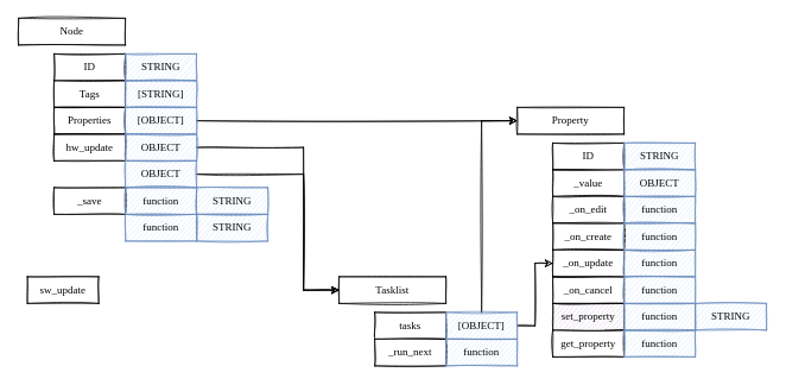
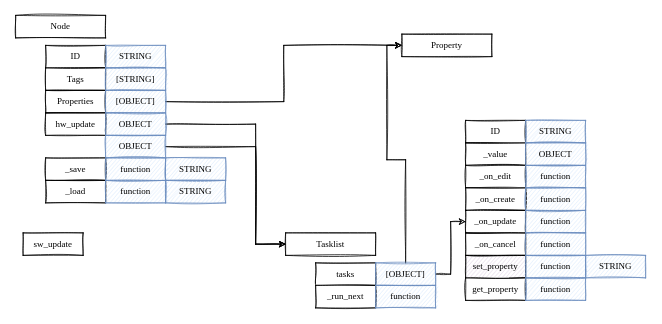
  <mxCell id="0" />
  <mxCell id="1" parent="0" />
  <mxCell id="2" value="Node" style="rounded=0;whiteSpace=wrap;html=1;sketch=1;fontFamily=Architects Daughter;fontSource=https%3A%2F%2Ffonts.googleapis.com%2Fcss%3Ffamily%3DArchitects%2BDaughter;" vertex="1" parent="1"><mxGeometry x="20" y="20" width="120" height="30" as="geometry" /></mxCell>
  <mxCell id="3" value="ID" style="rounded=0;whiteSpace=wrap;html=1;sketch=1;fontFamily=Architects Daughter;fontSource=https%3A%2F%2Ffonts.googleapis.com%2Fcss%3Ffamily%3DArchitects%2BDaughter;" vertex="1" parent="1"><mxGeometry x="60" y="60" width="80" height="30" as="geometry" /></mxCell>
  <mxCell id="4" value="Tags" style="rounded=0;whiteSpace=wrap;html=1;sketch=1;fontFamily=Architects Daughter;fontSource=https%3A%2F%2Ffonts.googleapis.com%2Fcss%3Ffamily%3DArchitects%2BDaughter;" vertex="1" parent="1"><mxGeometry x="60" y="90" width="80" height="30" as="geometry" /></mxCell>
  <mxCell id="5" value="Properties" style="rounded=0;whiteSpace=wrap;html=1;sketch=1;fontFamily=Architects Daughter;fontSource=https%3A%2F%2Ffonts.googleapis.com%2Fcss%3Ffamily%3DArchitects%2BDaughter;" vertex="1" parent="1"><mxGeometry x="60" y="120" width="80" height="30" as="geometry" /></mxCell>
  <mxCell id="6" value="STRING" style="rounded=0;whiteSpace=wrap;html=1;sketch=1;fontFamily=Architects Daughter;fontSource=https%3A%2F%2Ffonts.googleapis.com%2Fcss%3Ffamily%3DArchitects%2BDaughter;fillColor=#dae8fc;strokeColor=#6c8ebf;" vertex="1" parent="1"><mxGeometry x="140" y="60" width="80" height="30" as="geometry" /></mxCell>
  <mxCell id="7" value="[STRING]" style="rounded=0;whiteSpace=wrap;html=1;sketch=1;fontFamily=Architects Daughter;fontSource=https%3A%2F%2Ffonts.googleapis.com%2Fcss%3Ffamily%3DArchitects%2BDaughter;fillColor=#dae8fc;strokeColor=#6c8ebf;" vertex="1" parent="1"><mxGeometry x="140" y="90" width="80" height="30" as="geometry" /></mxCell>
  <mxCell id="8" style="edgeStyle=orthogonalEdgeStyle;rounded=0;orthogonalLoop=1;jettySize=auto;html=1;entryX=0;entryY=0.5;entryDx=0;entryDy=0;sketch=1;" edge="1" parent="1" source="9" target="10"><mxGeometry relative="1" as="geometry" /></mxCell>
  <mxCell id="9" value="[OBJECT]" style="rounded=0;whiteSpace=wrap;html=1;sketch=1;fontFamily=Architects Daughter;fontSource=https%3A%2F%2Ffonts.googleapis.com%2Fcss%3Ffamily%3DArchitects%2BDaughter;fillColor=#dae8fc;strokeColor=#6c8ebf;" vertex="1" parent="1"><mxGeometry x="140" y="120" width="80" height="30" as="geometry" /></mxCell>
- <mxCell id="10" value="Property" style="rounded=0;whiteSpace=wrap;html=1;sketch=1;fontFamily=Architects Daughter;fontSource=https%3A%2F%2Ffonts.googleapis.com%2Fcss%3Ffamily%3DArchitects%2BDaughter;" vertex="1" parent="1"><mxGeometry x="580" y="120" width="120" height="30" as="geometry" /></mxCell>
+ <mxCell id="10" value="Property" style="rounded=0;whiteSpace=wrap;html=1;sketch=1;fontFamily=Architects Daughter;fontSource=https%3A%2F%2Ffonts.googleapis.com%2Fcss%3Ffamily%3DArchitects%2BDaughter;" vertex="1" parent="1"><mxGeometry x="535" y="45" width="120" height="30" as="geometry" /></mxCell>
  <mxCell id="11" value="ID" style="rounded=0;whiteSpace=wrap;html=1;sketch=1;fontFamily=Architects Daughter;fontSource=https%3A%2F%2Ffonts.googleapis.com%2Fcss%3Ffamily%3DArchitects%2BDaughter;" vertex="1" parent="1"><mxGeometry x="620" y="160" width="80" height="30" as="geometry" /></mxCell>
  <mxCell id="12" value="_value" style="rounded=0;whiteSpace=wrap;html=1;sketch=1;fontFamily=Architects Daughter;fontSource=https%3A%2F%2Ffonts.googleapis.com%2Fcss%3Ffamily%3DArchitects%2BDaughter;" vertex="1" parent="1"><mxGeometry x="620" y="190" width="80" height="30" as="geometry" /></mxCell>
  <mxCell id="13" value="STRING" style="rounded=0;whiteSpace=wrap;html=1;sketch=1;fontFamily=Architects Daughter;fontSource=https%3A%2F%2Ffonts.googleapis.com%2Fcss%3Ffamily%3DArchitects%2BDaughter;fillColor=#dae8fc;strokeColor=#6c8ebf;" vertex="1" parent="1"><mxGeometry x="700" y="160" width="80" height="30" as="geometry" /></mxCell>
  <mxCell id="14" value="OBJECT" style="rounded=0;whiteSpace=wrap;html=1;sketch=1;fontFamily=Architects Daughter;fontSource=https%3A%2F%2Ffonts.googleapis.com%2Fcss%3Ffamily%3DArchitects%2BDaughter;fillColor=#dae8fc;strokeColor=#6c8ebf;" vertex="1" parent="1"><mxGeometry x="700" y="190" width="80" height="30" as="geometry" /></mxCell>
  <mxCell id="15" value="_on_edit" style="rounded=0;whiteSpace=wrap;html=1;sketch=1;fontFamily=Architects Daughter;fontSource=https%3A%2F%2Ffonts.googleapis.com%2Fcss%3Ffamily%3DArchitects%2BDaughter;" vertex="1" parent="1"><mxGeometry x="620" y="220" width="80" height="30" as="geometry" /></mxCell>
  <mxCell id="16" value="function" style="rounded=0;whiteSpace=wrap;html=1;sketch=1;fontFamily=Architects Daughter;fontSource=https%3A%2F%2Ffonts.googleapis.com%2Fcss%3Ffamily%3DArchitects%2BDaughter;fillColor=#dae8fc;strokeColor=#6c8ebf;" vertex="1" parent="1"><mxGeometry x="700" y="220" width="80" height="30" as="geometry" /></mxCell>
  <mxCell id="17" value="_on_create" style="rounded=0;whiteSpace=wrap;html=1;sketch=1;fontFamily=Architects Daughter;fontSource=https%3A%2F%2Ffonts.googleapis.com%2Fcss%3Ffamily%3DArchitects%2BDaughter;" vertex="1" parent="1"><mxGeometry x="620" y="250" width="80" height="30" as="geometry" /></mxCell>
  <mxCell id="18" value="function" style="rounded=0;whiteSpace=wrap;html=1;sketch=1;fontFamily=Architects Daughter;fontSource=https%3A%2F%2Ffonts.googleapis.com%2Fcss%3Ffamily%3DArchitects%2BDaughter;fillColor=#dae8fc;strokeColor=#6c8ebf;" vertex="1" parent="1"><mxGeometry x="700" y="250" width="80" height="30" as="geometry" /></mxCell>
  <mxCell id="19" value="_on_cancel" style="rounded=0;whiteSpace=wrap;html=1;sketch=1;fontFamily=Architects Daughter;fontSource=https%3A%2F%2Ffonts.googleapis.com%2Fcss%3Ffamily%3DArchitects%2BDaughter;" vertex="1" parent="1"><mxGeometry x="620" y="310" width="80" height="30" as="geometry" /></mxCell>
  <mxCell id="20" value="function" style="rounded=0;whiteSpace=wrap;html=1;sketch=1;fontFamily=Architects Daughter;fontSource=https%3A%2F%2Ffonts.googleapis.com%2Fcss%3Ffamily%3DArchitects%2BDaughter;fillColor=#dae8fc;strokeColor=#6c8ebf;" vertex="1" parent="1"><mxGeometry x="700" y="310" width="80" height="30" as="geometry" /></mxCell>
  <mxCell id="21" value="set_property" style="rounded=0;whiteSpace=wrap;html=1;sketch=1;fontFamily=Architects Daughter;fontSource=https%3A%2F%2Ffonts.googleapis.com%2Fcss%3Ffamily%3DArchitects%2BDaughter;fillColor=#e1d5e7;" vertex="1" parent="1"><mxGeometry x="620" y="340" width="80" height="30" as="geometry" /></mxCell>
  <mxCell id="22" value="function" style="rounded=0;whiteSpace=wrap;html=1;sketch=1;fontFamily=Architects Daughter;fontSource=https%3A%2F%2Ffonts.googleapis.com%2Fcss%3Ffamily%3DArchitects%2BDaughter;fillColor=#dae8fc;strokeColor=#6c8ebf;" vertex="1" parent="1"><mxGeometry x="700" y="340" width="80" height="30" as="geometry" /></mxCell>
  <mxCell id="23" value="STRING" style="rounded=0;whiteSpace=wrap;html=1;sketch=1;fontFamily=Architects Daughter;fontSource=https%3A%2F%2Ffonts.googleapis.com%2Fcss%3Ffamily%3DArchitects%2BDaughter;fillColor=#dae8fc;strokeColor=#6c8ebf;" vertex="1" parent="1"><mxGeometry x="780" y="340" width="80" height="30" as="geometry" /></mxCell>
  <mxCell id="24" value="get_property" style="rounded=0;whiteSpace=wrap;html=1;sketch=1;fontFamily=Architects Daughter;fontSource=https%3A%2F%2Ffonts.googleapis.com%2Fcss%3Ffamily%3DArchitects%2BDaughter;" vertex="1" parent="1"><mxGeometry x="620" y="370" width="80" height="30" as="geometry" /></mxCell>
  <mxCell id="25" value="function" style="rounded=0;whiteSpace=wrap;html=1;sketch=1;fontFamily=Architects Daughter;fontSource=https%3A%2F%2Ffonts.googleapis.com%2Fcss%3Ffamily%3DArchitects%2BDaughter;fillColor=#dae8fc;strokeColor=#6c8ebf;" vertex="1" parent="1"><mxGeometry x="700" y="370" width="80" height="30" as="geometry" /></mxCell>
  <mxCell id="26" value="sw_update" style="rounded=0;whiteSpace=wrap;html=1;sketch=1;fontFamily=Architects Daughter;fontSource=https%3A%2F%2Ffonts.googleapis.com%2Fcss%3Ffamily%3DArchitects%2BDaughter;" vertex="1" parent="1"><mxGeometry x="30" y="310" width="80" height="30" as="geometry" /></mxCell>
  <mxCell id="27" value="hw_update" style="rounded=0;whiteSpace=wrap;html=1;sketch=1;fontFamily=Architects Daughter;fontSource=https%3A%2F%2Ffonts.googleapis.com%2Fcss%3Ffamily%3DArchitects%2BDaughter;" vertex="1" parent="1"><mxGeometry x="60" y="150" width="80" height="30" as="geometry" /></mxCell>
  <mxCell id="28" style="edgeStyle=orthogonalEdgeStyle;rounded=0;sketch=1;orthogonalLoop=1;jettySize=auto;html=1;entryX=0;entryY=0.5;entryDx=0;entryDy=0;exitX=1;exitY=0.5;exitDx=0;exitDy=0;" edge="1" parent="1" source="38" target="32"><mxGeometry relative="1" as="geometry"><mxPoint x="300" y="195" as="sourcePoint" /><Array as="points"><mxPoint x="340" y="165" /><mxPoint x="340" y="325" /></Array></mxGeometry></mxCell>
  <mxCell id="29" style="edgeStyle=orthogonalEdgeStyle;rounded=0;sketch=1;orthogonalLoop=1;jettySize=auto;html=1;entryX=0;entryY=0.5;entryDx=0;entryDy=0;exitX=1;exitY=0.5;exitDx=0;exitDy=0;" edge="1" parent="1" source="37" target="32"><mxGeometry relative="1" as="geometry"><mxPoint x="300" y="225" as="sourcePoint" /><Array as="points"><mxPoint x="340" y="195" /><mxPoint x="340" y="325" /></Array></mxGeometry></mxCell>
  <mxCell id="30" value="_on_update" style="rounded=0;whiteSpace=wrap;html=1;sketch=1;fontFamily=Architects Daughter;fontSource=https%3A%2F%2Ffonts.googleapis.com%2Fcss%3Ffamily%3DArchitects%2BDaughter;" vertex="1" parent="1"><mxGeometry x="620" y="280" width="80" height="30" as="geometry" /></mxCell>
  <mxCell id="31" value="function" style="rounded=0;whiteSpace=wrap;html=1;sketch=1;fontFamily=Architects Daughter;fontSource=https%3A%2F%2Ffonts.googleapis.com%2Fcss%3Ffamily%3DArchitects%2BDaughter;fillColor=#dae8fc;strokeColor=#6c8ebf;" vertex="1" parent="1"><mxGeometry x="700" y="280" width="80" height="30" as="geometry" /></mxCell>
  <mxCell id="32" value="Tasklist" style="rounded=0;whiteSpace=wrap;html=1;sketch=1;fontFamily=Architects Daughter;fontSource=https%3A%2F%2Ffonts.googleapis.com%2Fcss%3Ffamily%3DArchitects%2BDaughter;" vertex="1" parent="1"><mxGeometry x="380" y="310" width="120" height="30" as="geometry" /></mxCell>
  <mxCell id="33" value="tasks" style="rounded=0;whiteSpace=wrap;html=1;sketch=1;fontFamily=Architects Daughter;fontSource=https%3A%2F%2Ffonts.googleapis.com%2Fcss%3Ffamily%3DArchitects%2BDaughter;" vertex="1" parent="1"><mxGeometry x="420" y="350" width="80" height="30" as="geometry" /></mxCell>
  <mxCell id="34" style="edgeStyle=orthogonalEdgeStyle;rounded=0;sketch=1;orthogonalLoop=1;jettySize=auto;html=1;entryX=0;entryY=0.5;entryDx=0;entryDy=0;" edge="1" parent="1" source="36" target="30"><mxGeometry relative="1" as="geometry" /></mxCell>
  <mxCell id="35" style="edgeStyle=orthogonalEdgeStyle;rounded=0;sketch=1;orthogonalLoop=1;jettySize=auto;html=1;entryX=0;entryY=0.5;entryDx=0;entryDy=0;" edge="1" parent="1" source="36" target="10"><mxGeometry relative="1" as="geometry" /></mxCell>
  <mxCell id="36" value="[OBJECT]" style="rounded=0;whiteSpace=wrap;html=1;sketch=1;fontFamily=Architects Daughter;fontSource=https%3A%2F%2Ffonts.googleapis.com%2Fcss%3Ffamily%3DArchitects%2BDaughter;fillColor=#dae8fc;strokeColor=#6c8ebf;" vertex="1" parent="1"><mxGeometry x="500" y="350" width="80" height="30" as="geometry" /></mxCell>
  <mxCell id="37" value="OBJECT" style="rounded=0;whiteSpace=wrap;html=1;sketch=1;fontFamily=Architects Daughter;fontSource=https%3A%2F%2Ffonts.googleapis.com%2Fcss%3Ffamily%3DArchitects%2BDaughter;fillColor=#dae8fc;strokeColor=#6c8ebf;" vertex="1" parent="1"><mxGeometry x="140" y="180" width="80" height="30" as="geometry" /></mxCell>
  <mxCell id="38" value="OBJECT" style="rounded=0;whiteSpace=wrap;html=1;sketch=1;fontFamily=Architects Daughter;fontSource=https%3A%2F%2Ffonts.googleapis.com%2Fcss%3Ffamily%3DArchitects%2BDaughter;fillColor=#dae8fc;strokeColor=#6c8ebf;" vertex="1" parent="1"><mxGeometry x="140" y="150" width="80" height="30" as="geometry" /></mxCell>
  <mxCell id="39" value="_run_next" style="rounded=0;whiteSpace=wrap;html=1;sketch=1;fontFamily=Architects Daughter;fontSource=https%3A%2F%2Ffonts.googleapis.com%2Fcss%3Ffamily%3DArchitects%2BDaughter;" vertex="1" parent="1"><mxGeometry x="420" y="380" width="80" height="30" as="geometry" /></mxCell>
  <mxCell id="40" value="function" style="rounded=0;whiteSpace=wrap;html=1;sketch=1;fontFamily=Architects Daughter;fontSource=https%3A%2F%2Ffonts.googleapis.com%2Fcss%3Ffamily%3DArchitects%2BDaughter;fillColor=#dae8fc;strokeColor=#6c8ebf;" vertex="1" parent="1"><mxGeometry x="500" y="380" width="80" height="30" as="geometry" /></mxCell>
  <mxCell id="41" value="_save" style="rounded=0;whiteSpace=wrap;html=1;sketch=1;fontFamily=Architects Daughter;fontSource=https%3A%2F%2Ffonts.googleapis.com%2Fcss%3Ffamily%3DArchitects%2BDaughter;" vertex="1" parent="1"><mxGeometry x="60" y="210" width="80" height="30" as="geometry" /></mxCell>
+ <mxCell id="42" value="_load" style="rounded=0;whiteSpace=wrap;html=1;sketch=1;fontFamily=Architects Daughter;fontSource=https%3A%2F%2Ffonts.googleapis.com%2Fcss%3Ffamily%3DArchitects%2BDaughter;" vertex="1" parent="1"><mxGeometry x="60" y="240" width="80" height="30" as="geometry" /></mxCell>
  <mxCell id="43" value="function" style="rounded=0;whiteSpace=wrap;html=1;sketch=1;fontFamily=Architects Daughter;fontSource=https%3A%2F%2Ffonts.googleapis.com%2Fcss%3Ffamily%3DArchitects%2BDaughter;fillColor=#dae8fc;strokeColor=#6c8ebf;" vertex="1" parent="1"><mxGeometry x="140" y="210" width="80" height="30" as="geometry" /></mxCell>
  <mxCell id="44" value="STRING" style="rounded=0;whiteSpace=wrap;html=1;sketch=1;fontFamily=Architects Daughter;fontSource=https%3A%2F%2Ffonts.googleapis.com%2Fcss%3Ffamily%3DArchitects%2BDaughter;fillColor=#dae8fc;strokeColor=#6c8ebf;" vertex="1" parent="1"><mxGeometry x="220" y="210" width="80" height="30" as="geometry" /></mxCell>
  <mxCell id="45" value="function" style="rounded=0;whiteSpace=wrap;html=1;sketch=1;fontFamily=Architects Daughter;fontSource=https%3A%2F%2Ffonts.googleapis.com%2Fcss%3Ffamily%3DArchitects%2BDaughter;fillColor=#dae8fc;strokeColor=#6c8ebf;" vertex="1" parent="1"><mxGeometry x="140" y="240" width="80" height="30" as="geometry" /></mxCell>
  <mxCell id="46" value="STRING" style="rounded=0;whiteSpace=wrap;html=1;sketch=1;fontFamily=Architects Daughter;fontSource=https%3A%2F%2Ffonts.googleapis.com%2Fcss%3Ffamily%3DArchitects%2BDaughter;fillColor=#dae8fc;strokeColor=#6c8ebf;" vertex="1" parent="1"><mxGeometry x="220" y="240" width="80" height="30" as="geometry" /></mxCell>
